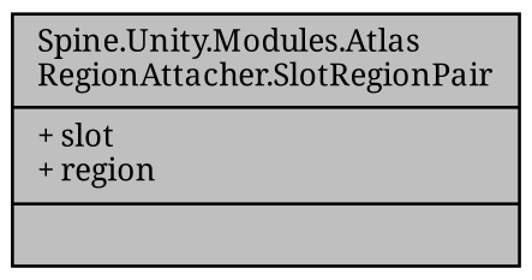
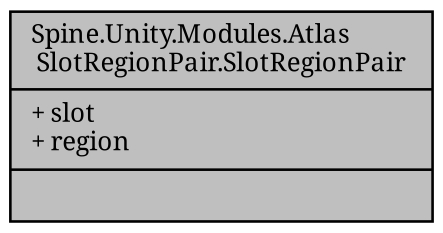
  digraph {
    fontname="Noto Serif"
-   n1 [color=black fillcolor=grey75 fontcolor=black fontname="Noto Serif" fontsize=10 height=0.2 label="{Spine.Unity.Modules.Atlas\lRegionAttacher.SlotRegionPair\n|+ slot\l+ region\l|}" shape=record style=filled width=0.4]
+   n1 [color=black fillcolor=grey75 fontcolor=black fontname="Noto Serif" fontsize=10 height=0.2 label="{Spine.Unity.Modules.Atlas\lSlotRegionPair.SlotRegionPair\n|+ slot\l+ region\l|}" shape=record style=filled width=0.4]
  }
